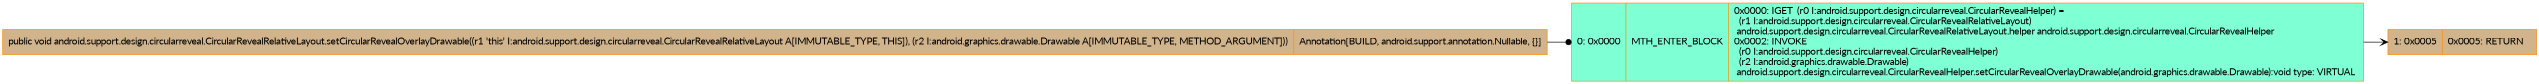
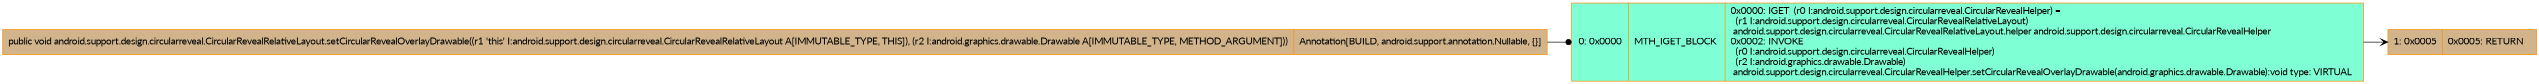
  digraph {
    rankdir=LR
    fontname=Lato
    node [shape=record style=filled fillcolor=tan color=darkorange fontname=Lato]
    edge [fontname=Lato]
-   n1 [label="{0\:\ 0x0000|MTH_ENTER_BLOCK\l|0x0000: IGET  (r0 I:android.support.design.circularreveal.CircularRevealHelper) = \l  (r1 I:android.support.design.circularreveal.CircularRevealRelativeLayout)\l android.support.design.circularreveal.CircularRevealRelativeLayout.helper android.support.design.circularreveal.CircularRevealHelper \l0x0002: INVOKE  \l  (r0 I:android.support.design.circularreveal.CircularRevealHelper)\l  (r2 I:android.graphics.drawable.Drawable)\l android.support.design.circularreveal.CircularRevealHelper.setCircularRevealOverlayDrawable(android.graphics.drawable.Drawable):void type: VIRTUAL \l}" fillcolor=aquamarine]
+   n1 [label="{0\:\ 0x0000|MTH_IGET_BLOCK\l|0x0000: IGET  (r0 I:android.support.design.circularreveal.CircularRevealHelper) = \l  (r1 I:android.support.design.circularreveal.CircularRevealRelativeLayout)\l android.support.design.circularreveal.CircularRevealRelativeLayout.helper android.support.design.circularreveal.CircularRevealHelper \l0x0002: INVOKE  \l  (r0 I:android.support.design.circularreveal.CircularRevealHelper)\l  (r2 I:android.graphics.drawable.Drawable)\l android.support.design.circularreveal.CircularRevealHelper.setCircularRevealOverlayDrawable(android.graphics.drawable.Drawable):void type: VIRTUAL \l}" fillcolor=aquamarine]
    n2 [label="{1\:\ 0x0005|0x0005: RETURN   \l}"]
    n3 [label="{public void android.support.design.circularreveal.CircularRevealRelativeLayout.setCircularRevealOverlayDrawable((r1 'this' I:android.support.design.circularreveal.CircularRevealRelativeLayout A[IMMUTABLE_TYPE, THIS]), (r2 I:android.graphics.drawable.Drawable A[IMMUTABLE_TYPE, METHOD_ARGUMENT]))  | Annotation[BUILD, android.support.annotation.Nullable, \{\}]\l}"]
    n1 -> n2 [arrowhead=vee]
    n3 -> n1 [arrowhead=dot]
  }
